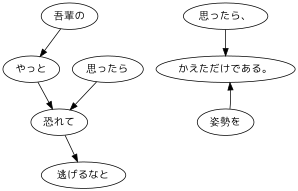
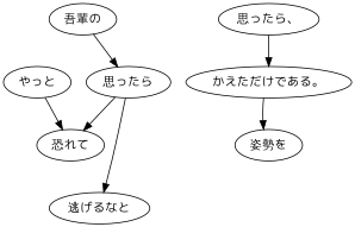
  digraph {
    fontname="Liberation Mono"
    node [fontname="Liberation Mono"]
    edge [fontname="Liberation Mono"]
    n1 [label="やっと"]
    n2 [label="恐れて"]
    n3 [label="逃げるなと"]
    n4 [label="吾輩の"]
    n5 [label="思ったら"]
    n6 [label="思ったら、"]
    n7 [label="かえただけである。"]
    n8 [label="姿勢を"]
    n1 -> n2
-   n2 -> n3
-   n4 -> n1
+   n5 -> n3
+   n4 -> n5
    n5 -> n2
    n6 -> n7
-   n8 -> n7
+   n7 -> n8
  }
